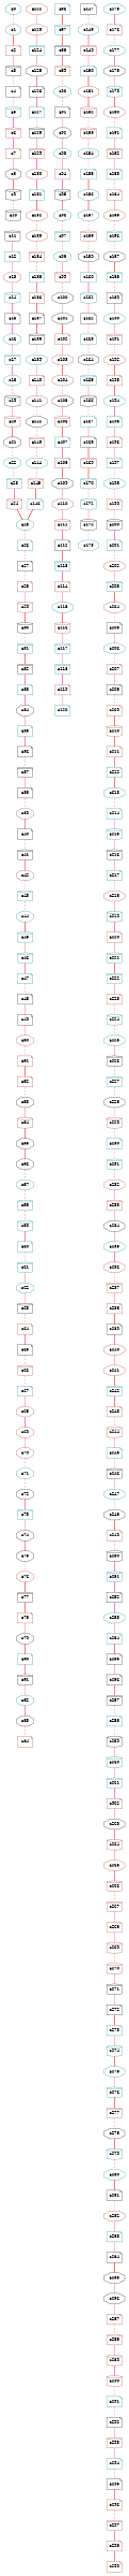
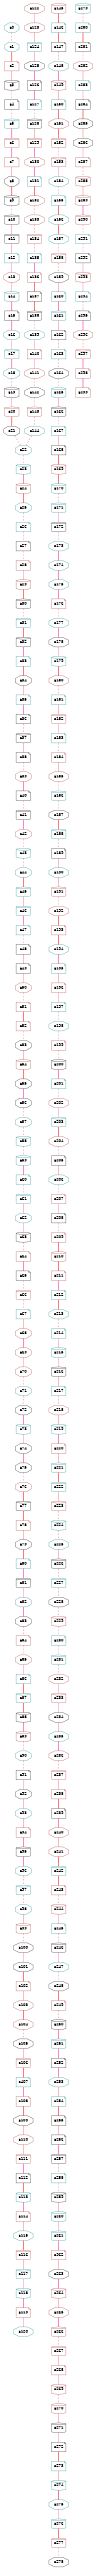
  graph {
    fontname="DejaVu Sans"
    node [color=teal fontname="DejaVu Sans" shape=cylinder]
    edge [color=red fontname="DejaVu Sans" style=bold]
    a0 [shape=octagon]
    a1 [shape=octagon]
    a2 [color=brown shape=note]
    a3 [color=black]
    a4 [color=black shape=note]
    a5
    a6 [color=brown]
    a7 [color=brown shape=note]
    a8 [color=black shape=octagon]
    a9 [color=black]
    a10 [color=black]
    a11 [color=black]
    a12 [shape=note]
    a13 [color=brown shape=octagon]
    a14
    a15 [color=black shape=note]
    a16 [shape=octagon]
    a17
    a18 [shape=octagon]
    a19 [color=black]
    a20 [color=brown]
    a21 [color=black shape=octagon]
    a22 [shape=octagon]
    a23
    a24 [color=brown]
    a25 [shape=octagon]
    a26 [shape=note]
    a27 [color=black shape=note]
    a28 [color=brown shape=note]
    a29 [color=brown]
    a30 [color=black]
    a31
    a32 [color=black]
    a33 [shape=note]
    a34 [color=black shape=octagon]
    a35 [shape=note]
    a36 [color=black shape=note]
    a37 [color=black]
    a38 [color=black shape=note]
    a39 [color=brown shape=octagon]
    a40 [color=black shape=note]
    a41 [color=black]
    a42 [color=brown shape=octagon]
    a43
    a44 [shape=octagon]
    a45
    a46
    a47 [shape=note]
    a48 [color=black shape=note]
    a49 [color=black shape=note]
    a50 [color=brown shape=octagon]
    a51 [color=brown shape=note]
    a52 [color=brown shape=note]
    a53 [color=black shape=octagon]
    a54 [color=brown]
    a55 [color=black shape=octagon]
    a56 [color=black shape=octagon]
    a57 [shape=octagon]
    a58
    a59
    a60 [shape=note]
    a61
    a62 [shape=octagon]
    a63 [color=black]
    a64 [color=brown shape=note]
    a65 [color=black shape=note]
    a66 [color=brown]
    a67 [shape=note]
    a68 [color=brown shape=octagon]
    a69 [color=brown shape=octagon]
    a70 [color=brown shape=octagon]
    a71 [shape=octagon]
    a72 [color=black shape=octagon]
    a73
    a74 [color=black shape=octagon]
    a75 [color=black shape=octagon]
    a76 [color=brown shape=octagon]
    a77 [color=black]
    a78 [color=brown shape=note]
    a79 [color=black shape=octagon]
    a80 [shape=note]
    a81 [color=black]
    a82 [shape=octagon]
    a83 [color=black shape=octagon]
    a84 [color=brown shape=note]
+   a85 [color=brown shape=octagon]
    a86 [shape=note]
    a87
    a88 [color=black]
    a89 [color=brown]
    a90 [shape=octagon]
    a91 [color=black shape=note]
    a92 [color=black shape=octagon]
    a93 [shape=octagon]
    a94 [color=brown shape=note]
    a95 [color=black]
    a96 [shape=octagon]
    a97
    a98 [shape=octagon]
    a99 [color=brown]
    a100 [color=black shape=octagon]
    a101 [color=black shape=octagon]
    a102 [color=brown shape=note]
    a103 [color=brown shape=octagon]
    a104 [color=brown shape=octagon]
    a105 [color=black shape=octagon]
    a106 [color=brown]
    n108 [label=a407 shape=note]
    a108 [color=brown shape=note]
    a109 [color=black shape=octagon]
    a110 [color=brown shape=octagon]
    a111 [color=brown]
    a112 [color=black shape=note]
    a113
    a114 [color=brown shape=note]
    a115 [shape=octagon]
    a116 [color=brown]
    a117
    a118
    a119 [color=brown shape=note]
-   a120 [shape=note]
+   a120 [shape=octagon]
    a122 [color=brown shape=octagon]
    a123 [color=brown shape=octagon]
    a124
    a125 [color=black shape=octagon]
    a126 [color=black shape=note]
    a127 [shape=note]
    a128 [color=black]
    a129 [color=brown]
    a130 [color=brown shape=octagon]
    a131 [shape=note]
    a132 [color=brown shape=octagon]
    a133 [color=brown shape=octagon]
    a134 [color=brown]
    a135 [shape=note]
    a136 [color=brown shape=note]
    a137 [color=black shape=note]
    a138 [color=black]
    a139 [shape=octagon]
    a140 [color=brown shape=note]
    a141 [color=brown shape=octagon]
    a142 [color=black shape=octagon]
    a143 [color=brown]
    a144 [shape=octagon]
    a145 [color=brown]
    a146 [shape=note]
    a147 [color=black shape=note]
    a148 [shape=octagon]
    a149 [color=brown]
    a150 [shape=note]
    a151 [color=brown shape=octagon]
    a152 [color=brown]
    a153 [color=brown]
    a154 [shape=octagon]
    a155 [shape=note]
    a156 [shape=octagon]
    a157 [shape=octagon]
    a158 [color=brown]
    a159 [color=black shape=octagon]
    a160 [shape=note]
    a161
    a162 [color=black shape=note]
    a163 [shape=note]
    a164 [color=black shape=octagon]
    a165
    a166 [color=black]
    a167 [shape=note]
    a168 [color=black shape=note]
    a169 [color=brown]
    a170
    a171
    a172 [color=black]
    a173 [shape=octagon]
+   a174 [shape=octagon]
    a175 [shape=octagon]
    a176 [color=brown shape=note]
    a177 [shape=octagon]
    a178 [color=black shape=octagon]
    a179
    a180 [color=brown shape=octagon]
    a181 [shape=note]
    a182 [color=brown]
    a183 [shape=note]
    a184 [color=brown shape=note]
    a185 [color=brown shape=octagon]
    a186
    a187 [color=black shape=octagon]
    a188
    a189 [color=black shape=note]
    a190 [shape=octagon]
    a191 [color=brown]
    a192 [color=brown shape=octagon]
    a193 [color=brown shape=note]
    a194 [shape=octagon]
    a195 [shape=note]
    a196 [color=brown shape=note]
    a197 [shape=note]
    a198 [shape=octagon]
    a199 [color=brown shape=note]
    a200 [color=black]
    a201 [shape=note]
    a202 [color=brown shape=octagon]
    a203
    a204 [color=brown shape=octagon]
    a205 [color=black shape=note]
    a206 [shape=octagon]
    a207 [color=brown shape=note]
    a208 [color=black shape=note]
    a209 [color=brown shape=note]
    a210 [color=brown]
    a211 [color=brown shape=note]
    a212 [shape=note]
-   a213 [shape=octagon label=a613]
+   a213 [shape=octagon]
    a214 [shape=note]
    a215
    a216 [color=black]
    a217 [shape=note]
    a218 [color=brown shape=octagon]
    a219
    a220 [color=brown shape=note]
    a221
    a222
-   a223 [color=brown shape=note]
+   a223 [color=brown]
    a224
    a225 [shape=octagon]
    a226 [color=black]
    a227
    a228 [color=black shape=octagon]
    a229 [color=brown]
    a230 [shape=note]
    a231
    a232 [color=brown shape=octagon]
    a233 [color=brown]
    a234 [color=black shape=octagon]
    a235 [shape=octagon]
    a236 [color=brown shape=octagon]
    a237 [color=brown]
    a238 [color=brown shape=note]
    a239 [color=black shape=note]
    a240 [color=brown shape=octagon]
    a241 [color=brown shape=octagon]
    a242
    a243 [color=brown shape=note]
    a244 [color=brown]
    a245 [shape=note]
    a246 [color=black]
    a247 [shape=octagon]
    a248 [color=black shape=octagon]
    a249 [color=brown shape=note]
    a250 [color=black]
    a251
    a252 [color=black shape=note]
    a253 [shape=octagon]
    a254 [shape=note]
    a255 [color=black shape=note]
    a256 [color=black shape=note]
    a257 [color=black]
    a258 [shape=note]
    a259 [color=black]
    a260
    a261
    n262 [color=brown label=a962 shape=note]
    a263 [color=black shape=octagon]
    a264 [color=brown]
    a265 [color=brown shape=octagon]
    a266 [color=brown]
    a267 [color=brown]
    a268 [color=brown shape=note]
    a269 [color=brown]
    a270 [color=brown]
    a271 [color=black]
    a272 [color=black shape=note]
    a273 [shape=note]
    a274
    a275 [shape=octagon]
    a276
    a277 [color=brown]
    a278 [color=black shape=octagon]
    a279
-   a280 [shape=octagon]
+   a280 [shape=note]
    a281 [color=black shape=note]
    a282 [color=brown shape=octagon]
    a283 [shape=note]
    a284 [color=black shape=note]
    a285 [color=black shape=octagon]
    a286 [color=black shape=octagon]
    a287 [color=brown shape=note]
    a288 [color=brown]
    a289 [color=brown]
    a290 [color=brown]
    a291 [shape=note]
    a292 [color=black shape=note]
    a293 [color=brown]
    a294 [shape=note]
    a295 [color=black shape=note]
-   a296 [color=brown shape=note]
+   a296 [color=brown shape=octagon]
    a297 [color=brown]
    a298 [color=brown shape=note]
    a299 [color=brown shape=note]
    a0 -- a1 [style=dashed]
    a1 -- a2
    a2 -- a3 [style=solid]
    a3 -- a4 [color=deeppink style=dashed]
    a4 -- a5 [color=deeppink style=dashed]
    a5 -- a6 [color=deeppink]
    a6 -- a7 [color=deeppink]
    a7 -- a8 [style=solid]
    a8 -- a9
    a9 -- a10 [color=deeppink style=dashed]
+   a10 -- a11 [style=solid]
    a11 -- a12 [style=solid]
    a12 -- a13 [color=deeppink style=solid]
    a13 -- a14 [color=deeppink style=solid]
    a14 -- a15 [color=deeppink]
    a15 -- a16 [color=deeppink]
    a16 -- a17 [color=deeppink style=solid]
    a17 -- a18 [color=deeppink]
    a18 -- a19 [style=dashed]
    a19 -- a20 [color=deeppink style=solid]
    a20 -- a21
    a21 -- a22 [color=deeppink style=dashed]
    a22 -- a23 [color=deeppink style=dashed]
    a23 -- a24 [color=deeppink]
    a24 -- a25
    a25 -- a26 [style=dashed]
    a26 -- a27 [color=deeppink style=dashed]
    a27 -- a28 [color=deeppink style=dashed]
    a28 -- a29 [color=deeppink style=solid]
    a29 -- a30
    a30 -- a31 [color=deeppink style=dashed]
    a31 -- a32
    a32 -- a33 [color=deeppink]
-   a33 -- a34 [color=deeppink]
+   a33 -- a34
    a34 -- a35 [style=solid]
    a35 -- a36 [color=deeppink]
    a36 -- a37 [style=dashed]
    a37 -- a38 [style=solid]
    a38 -- a39 [color=deeppink style=dashed]
    a39 -- a40 [color=deeppink]
    a40 -- a41 [color=deeppink style=dashed]
    a41 -- a42 [color=deeppink]
    a42 -- a43 [color=deeppink style=dashed]
    a43 -- a44 [style=dashed]
    a44 -- a45
    a45 -- a46 [style=solid]
    a46 -- a47 [color=deeppink]
    a47 -- a48 [color=deeppink style=dashed]
    a48 -- a49 [style=solid]
    a49 -- a50 [color=deeppink style=solid]
    a50 -- a51 [color=deeppink style=dashed]
    a51 -- a52
    a52 -- a53 [color=deeppink style=dashed]
    a53 -- a54 [style=solid]
    a54 -- a55
    a55 -- a56 [color=deeppink]
    a56 -- a57 [style=dashed]
    a57 -- a58 [style=dashed]
    a58 -- a59 [style=dashed]
    a59 -- a60 [color=deeppink]
    a60 -- a61 [color=deeppink style=dashed]
    a61 -- a62 [style=solid]
    a62 -- a63 [color=deeppink style=solid]
    a63 -- a64 [style=dashed]
    a64 -- a65 [color=deeppink]
    a65 -- a66 [color=deeppink style=dashed]
    a66 -- a67 [color=deeppink style=dashed]
    a67 -- a68 [style=solid]
    a68 -- a69 [color=deeppink]
    a69 -- a70 [color=deeppink style=solid]
    a70 -- a71 [color=deeppink style=dashed]
    a71 -- a72 [style=dashed]
    a72 -- a73 [color=deeppink]
    a73 -- a74 [color=deeppink style=solid]
    a74 -- a75 [color=deeppink]
    a75 -- a76 [color=deeppink style=dashed]
    a76 -- a77
    a77 -- a78
    a78 -- a79 [style=solid]
    a79 -- a80
    a80 -- a81 [color=deeppink]
    a81 -- a82 [color=deeppink style=solid]
    a82 -- a83 [color=deeppink]
    a83 -- a84 [style=dashed]
+   a84 -- a85 [color=deeppink style=dashed]
+   a85 -- a86 [color=deeppink style=solid]
    a86 -- a87
    a87 -- a88
    a88 -- a89 [color=deeppink]
    a89 -- a90 [style=dashed]
    a90 -- a91 [style=dashed]
    a91 -- a92 [color=deeppink style=solid]
    a92 -- a93 [style=solid]
    a93 -- a94 [style=solid]
    a94 -- a95 [color=deeppink]
    a95 -- a96 [color=deeppink]
    a96 -- a97 [style=dashed]
    a97 -- a98 [style=dashed]
    a98 -- a99 [style=solid]
    a99 -- a100 [style=dashed]
    a100 -- a101 [color=deeppink style=solid]
    a101 -- a102
    a102 -- a103 [style=solid]
    a103 -- a104
    a104 -- a105 [style=dashed]
    a105 -- a106 [style=solid]
    a106 -- n108
    n108 -- a108 [color=deeppink]
    a108 -- a109
    a109 -- a110 [style=solid]
    a110 -- a111 [style=solid]
    a111 -- a112 [color=deeppink]
    a112 -- a113
    a113 -- a114 [color=deeppink]
    a114 -- a115 [style=solid]
    a115 -- a116
    a116 -- a117 [style=solid]
    a117 -- a118 [color=deeppink style=solid]
    a118 -- a119 [color=deeppink]
    a119 -- a120 [color=deeppink style=solid]
    a122 -- a123 [color=deeppink style=solid]
    a123 -- a124 [style=solid]
    a124 -- a125 [style=solid]
    a125 -- a126 [color=deeppink]
    a126 -- a127 [color=deeppink]
    a127 -- a128 [color=deeppink style=dashed]
    a128 -- a129 [style=solid]
    a129 -- a130 [color=deeppink]
    a130 -- a131 [color=deeppink]
    a131 -- a132
    a132 -- a133 [style=dashed]
    a133 -- a134 [style=dashed]
    a134 -- a135 [style=dashed]
    a135 -- a136 [color=deeppink]
    a136 -- a137
    a137 -- a138
    a138 -- a139 [color=deeppink style=dashed]
    a139 -- a140 [color=deeppink style=solid]
    a140 -- a141 [color=deeppink style=solid]
    a141 -- a142 [color=deeppink style=dashed]
    a142 -- a143 [color=deeppink style=dashed]
    a143 -- a144 [style=dashed]
-   a144 -- a145 [style=dashed]
+   a144 -- a22 [style=dashed]
    a145 -- a146
-   a146 -- a25
+   a146 -- a147
    a147 -- a148 [style=dashed]
    a148 -- a149 [color=deeppink]
    a149 -- a150 [style=solid]
    a150 -- a151
    a151 -- a152
    a152 -- a153 [color=deeppink style=dashed]
    a153 -- a154 [color=deeppink style=solid]
    a154 -- a155 [color=deeppink style=dashed]
    a155 -- a156
    a156 -- a157
    a157 -- a158 [color=deeppink style=dashed]
    a158 -- a159 [style=dashed]
    a159 -- a160 [style=solid]
    a160 -- a161 [color=deeppink]
    a161 -- a162 [style=solid]
    a162 -- a163 [style=dashed]
    a163 -- a164 [style=dashed]
    a164 -- a165 [color=deeppink style=dashed]
    a165 -- a166 [style=solid]
    a166 -- a167 [color=deeppink style=dashed]
    a167 -- a168 [style=solid]
    a168 -- a169
    a169 -- a170
    a170 -- a171 [style=dashed]
    a171 -- a172 [color=deeppink style=solid]
    a172 -- a173 [color=deeppink style=dashed]
+   a173 -- a174 [color=deeppink]
+   a174 -- a175 [color=deeppink]
    a175 -- a176 [color=deeppink]
    a176 -- a177 [color=deeppink style=dashed]
    a177 -- a178 [color=deeppink]
    a178 -- a179 [color=deeppink style=solid]
    a179 -- a180
    a180 -- a181 [style=dashed]
    a181 -- a182 [style=solid]
    a182 -- a183 [color=deeppink style=solid]
    a183 -- a184 [style=dashed]
    a184 -- a185 [style=solid]
    a185 -- a186 [color=deeppink style=dashed]
    a186 -- a187 [color=deeppink style=dashed]
    a187 -- a188
    a188 -- a189 [style=dashed]
    a189 -- a190 [style=solid]
    a190 -- a191 [style=solid]
    a191 -- a192 [color=deeppink style=dashed]
    a192 -- a193
    a193 -- a194
    a194 -- a195 [color=deeppink]
    a195 -- a196 [style=solid]
    a196 -- a197 [color=deeppink style=solid]
    a197 -- a198 [color=deeppink style=dashed]
    a198 -- a199 [color=deeppink style=dashed]
    a199 -- a200 [color=deeppink style=dashed]
    a200 -- a201 [color=deeppink]
    a201 -- a202 [color=deeppink style=dashed]
    a202 -- a203 [color=deeppink style=solid]
    a203 -- a204
    a204 -- a205 [color=deeppink style=dashed]
    a205 -- a206 [style=solid]
    a206 -- a207 [color=deeppink style=dashed]
    a207 -- a208 [color=deeppink style=solid]
    a208 -- a209 [color=deeppink style=dashed]
    a209 -- a210
    a210 -- a211
    a211 -- a212 [color=deeppink]
    a212 -- a213
    a213 -- a214 [style=dashed]
    a214 -- a215 [color=deeppink style=solid]
    a215 -- a216 [color=deeppink style=solid]
    a216 -- a217 [style=solid]
    a217 -- a218 [style=dashed]
    a218 -- a219 [style=solid]
    a219 -- a220 [color=deeppink]
    a220 -- a221 [style=solid]
    a221 -- a222
    a222 -- a223 [style=solid]
    a223 -- a224 [style=dashed]
    a224 -- a225 [style=dashed]
    a225 -- a226 [style=solid]
    a226 -- a227 [style=dashed]
    a227 -- a228 [style=dashed]
    a228 -- a229 [style=dashed]
    a229 -- a230 [color=deeppink style=dashed]
    a230 -- a231 [color=deeppink style=dashed]
    a231 -- a232 [style=dashed]
    a232 -- a233 [color=deeppink style=solid]
    a233 -- a234 [color=deeppink style=solid]
    a234 -- a235 [style=solid]
    a235 -- a236 [color=deeppink]
    a236 -- a237 [style=dashed]
    a237 -- a238 [style=solid]
    a238 -- a239
    a239 -- a240 [color=deeppink]
    a240 -- a241 [style=solid]
    a241 -- a242
    a242 -- a243
    a243 -- a244 [style=dashed]
    a244 -- a245 [color=deeppink style=solid]
    a245 -- a246 [style=dashed]
    a246 -- a247 [color=deeppink style=solid]
    a247 -- a248 [color=deeppink style=dashed]
    a248 -- a249
    a249 -- a250 [style=dashed]
    a250 -- a251 [color=deeppink]
    a251 -- a252 [color=deeppink]
    a252 -- a253 [color=deeppink]
    a253 -- a254 [style=solid]
    a254 -- a255
    a255 -- a256 [style=solid]
    a256 -- a257 [color=deeppink]
    a257 -- a258 [style=dashed]
    a258 -- a259 [color=deeppink style=dashed]
    a259 -- a260 [style=solid]
    a260 -- a261 [color=deeppink style=solid]
    a261 -- n262 [color=deeppink]
    n262 -- a263 [style=solid]
    a263 -- a264 [color=deeppink]
    a264 -- a265 [style=solid]
    a265 -- a266 [color=deeppink]
    a266 -- a267 [style=dashed]
    a267 -- a268 [style=solid]
    a268 -- a269 [color=deeppink style=solid]
    a269 -- a270 [style=dashed]
    a270 -- a271 [style=solid]
    a271 -- a272 [color=deeppink style=solid]
    a272 -- a273
    a273 -- a274 [style=solid]
    a274 -- a275
    a275 -- a276 [color=deeppink style=solid]
    a276 -- a277
    a277 -- a278 [color=deeppink style=dashed]
-   a278 -- a279
    a279 -- a280 [style=dashed]
    a280 -- a281
    a281 -- a282 [color=deeppink style=dashed]
    a282 -- a283 [style=solid]
    a283 -- a284 [color=deeppink style=solid]
    a284 -- a285
    a285 -- a286 [style=solid]
    a286 -- a287 [color=deeppink style=solid]
    a287 -- a288 [style=dashed]
    a288 -- a289 [style=solid]
    a289 -- a290 [color=deeppink]
    a290 -- a291 [color=deeppink style=dashed]
    a291 -- a292 [color=deeppink style=dashed]
    a292 -- a293 [color=deeppink style=solid]
    a293 -- a294 [color=deeppink style=solid]
    a294 -- a295 [style=dashed]
    a295 -- a296 [color=deeppink]
    a296 -- a297 [style=dashed]
    a297 -- a298 [color=deeppink]
    a298 -- a299 [color=deeppink]
  }
